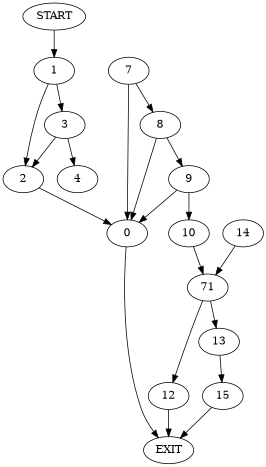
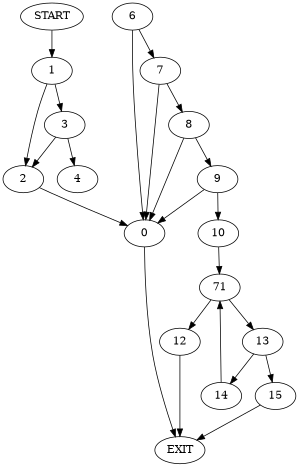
  digraph {
    n1 [label=START]
    1
    2
    3
    n5 [label=EXIT]
    n6 [label=0]
    4
+   6
    7
    8
    9
    10
    n13 [label=71]
    12
    13
    14
    15
    n1 -> 1
    1 -> 2
    1 -> 3
    2 -> n6
    3 -> 2
    3 -> 4
    n6 -> n5
+   6 -> n6
+   6 -> 7
    7 -> n6
    7 -> 8
    8 -> n6
    8 -> 9
    9 -> n6
    9 -> 10
    10 -> n13
    n13 -> 12
    n13 -> 13
    12 -> n5
+   13 -> 14
    13 -> 15
    14 -> n13
    15 -> n5
  }
